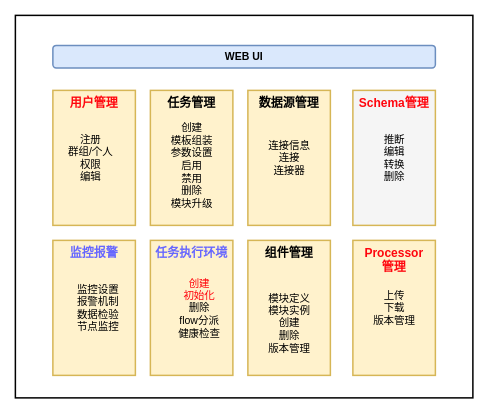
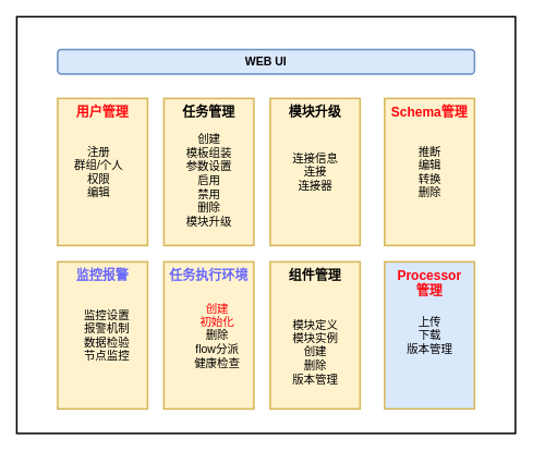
  <mxCell id="0" />
  <mxCell id="1" parent="0" />
  <mxCell id="2" value="" style="rounded=0;whiteSpace=wrap;html=1;strokeWidth=2;" parent="1" vertex="1"><mxGeometry x="20" y="20" width="610" height="510" as="geometry" /></mxCell>
  <mxCell id="3" value="&lt;b&gt;&lt;font style=&quot;font-size: 14px&quot;&gt;WEB UI&lt;/font&gt;&lt;/b&gt;" style="whiteSpace=wrap;html=1;strokeWidth=2;fillColor=#dae8fc;strokeColor=#6c8ebf;rounded=1;" parent="1" vertex="1"><mxGeometry x="70" y="60" width="510" height="30" as="geometry" /></mxCell>
  <mxCell id="4" value="&lt;b&gt;&lt;font style=&quot;font-size: 16px&quot; color=&quot;#ff050d&quot;&gt;用户管理&lt;/font&gt;&lt;/b&gt;" style="rounded=0;whiteSpace=wrap;html=1;strokeWidth=2;fillColor=#fff2cc;strokeColor=#d6b656;verticalAlign=top;fontSize=14;" parent="1" vertex="1"><mxGeometry x="70" y="120" width="110" height="180" as="geometry" /></mxCell>
  <mxCell id="5" value="注册&lt;br&gt;群组/个人&lt;br&gt;权限&lt;br&gt;编辑" style="text;html=1;align=center;verticalAlign=middle;resizable=0;points=[];autosize=1;fontSize=14;" parent="1" vertex="1"><mxGeometry x="80" y="175" width="80" height="70" as="geometry" /></mxCell>
- <mxCell id="6" value="&lt;span style=&quot;font-size: 16px&quot;&gt;&lt;b&gt;数据源管理&lt;/b&gt;&lt;/span&gt;" style="rounded=0;whiteSpace=wrap;html=1;strokeWidth=2;fillColor=#fff2cc;strokeColor=#d6b656;verticalAlign=top;fontSize=14;" parent="1" vertex="1"><mxGeometry x="330" y="120" width="110" height="180" as="geometry" /></mxCell>
+ <mxCell id="6" value="&lt;span style=&quot;font-size: 16px&quot;&gt;&lt;b&gt;模块升级&lt;/b&gt;&lt;/span&gt;" style="rounded=0;whiteSpace=wrap;html=1;strokeWidth=2;fillColor=#fff2cc;strokeColor=#d6b656;verticalAlign=top;fontSize=14;" parent="1" vertex="1"><mxGeometry x="330" y="120" width="110" height="180" as="geometry" /></mxCell>
  <mxCell id="7" value="&lt;span style=&quot;font-size: 16px&quot;&gt;&lt;b&gt;任务管理&lt;/b&gt;&lt;/span&gt;" style="rounded=0;whiteSpace=wrap;html=1;strokeWidth=2;fillColor=#fff2cc;strokeColor=#d6b656;verticalAlign=top;fontSize=14;" parent="1" vertex="1"><mxGeometry x="200" y="120" width="110" height="180" as="geometry" /></mxCell>
  <mxCell id="8" value="创建&lt;br&gt;模板组装&lt;br&gt;参数设置&lt;br&gt;启用&lt;br&gt;禁用&lt;br&gt;删除&lt;br&gt;模块升级" style="text;html=1;align=center;verticalAlign=middle;resizable=0;points=[];autosize=1;fontSize=14;" parent="1" vertex="1"><mxGeometry x="220" y="160" width="70" height="120" as="geometry" /></mxCell>
- <mxCell id="9" value="&lt;span style=&quot;font-size: 16px&quot;&gt;&lt;b&gt;&lt;font color=&quot;#ff050d&quot;&gt;Schema管理&lt;/font&gt;&lt;/b&gt;&lt;/span&gt;" style="rounded=0;whiteSpace=wrap;html=1;strokeWidth=2;fillColor=#f5f5f5;strokeColor=#d6b656;verticalAlign=top;fontSize=14;" parent="1" vertex="1"><mxGeometry x="470" y="120" width="110" height="180" as="geometry" /></mxCell>
+ <mxCell id="9" value="&lt;span style=&quot;font-size: 16px&quot;&gt;&lt;b&gt;&lt;font color=&quot;#ff050d&quot;&gt;Schema管理&lt;/font&gt;&lt;/b&gt;&lt;/span&gt;" style="rounded=0;whiteSpace=wrap;html=1;strokeWidth=2;fillColor=#fff2cc;strokeColor=#d6b656;verticalAlign=top;fontSize=14;" parent="1" vertex="1"><mxGeometry x="470" y="120" width="110" height="180" as="geometry" /></mxCell>
  <mxCell id="10" value="&lt;span style=&quot;font-size: 16px&quot;&gt;&lt;b&gt;&lt;font color=&quot;#6666ff&quot;&gt;监控报警&lt;/font&gt;&lt;/b&gt;&lt;/span&gt;" style="rounded=0;whiteSpace=wrap;html=1;strokeWidth=2;fillColor=#fff2cc;strokeColor=#d6b656;verticalAlign=top;fontSize=14;" parent="1" vertex="1"><mxGeometry x="70" y="320" width="110" height="180" as="geometry" /></mxCell>
  <mxCell id="11" value="监控设置&lt;br&gt;报警机制&lt;br&gt;数据检验&lt;br&gt;节点监控&lt;br&gt;" style="text;html=1;align=center;verticalAlign=middle;resizable=0;points=[];autosize=1;fontSize=14;" parent="1" vertex="1"><mxGeometry x="95" y="375" width="70" height="70" as="geometry" /></mxCell>
  <mxCell id="12" value="&lt;span style=&quot;font-size: 16px&quot;&gt;&lt;b&gt;组件管理&lt;/b&gt;&lt;/span&gt;" style="rounded=0;whiteSpace=wrap;html=1;strokeWidth=2;fillColor=#fff2cc;strokeColor=#d6b656;verticalAlign=top;fontSize=14;" parent="1" vertex="1"><mxGeometry x="330" y="320" width="110" height="180" as="geometry" /></mxCell>
  <mxCell id="13" value="&lt;span style=&quot;font-size: 16px&quot;&gt;&lt;b&gt;&lt;font color=&quot;#6666ff&quot;&gt;任务执行环境&lt;/font&gt;&lt;/b&gt;&lt;/span&gt;" style="rounded=0;whiteSpace=wrap;html=1;strokeWidth=2;fillColor=#fff2cc;strokeColor=#d6b656;verticalAlign=top;fontSize=14;" parent="1" vertex="1"><mxGeometry x="200" y="320" width="110" height="180" as="geometry" /></mxCell>
  <mxCell id="14" value="&lt;font color=&quot;#ff050d&quot;&gt;创建&lt;br&gt;初始化&lt;/font&gt;&lt;br&gt;删除&lt;br&gt;flow分派&lt;br&gt;健康检查" style="text;html=1;align=center;verticalAlign=middle;resizable=0;points=[];autosize=1;fontSize=14;" parent="1" vertex="1"><mxGeometry x="230" y="365" width="70" height="90" as="geometry" /></mxCell>
- <mxCell id="15" value="&lt;span style=&quot;font-size: 16px&quot;&gt;&lt;b&gt;&lt;font color=&quot;#ff050d&quot;&gt;Processor&lt;br&gt;管理&lt;/font&gt;&lt;br&gt;&lt;/b&gt;&lt;/span&gt;" style="rounded=0;whiteSpace=wrap;html=1;strokeWidth=2;fillColor=#fff2cc;strokeColor=#d6b656;verticalAlign=top;fontSize=14;" parent="1" vertex="1"><mxGeometry x="470" y="320" width="110" height="180" as="geometry" /></mxCell>
+ <mxCell id="15" value="&lt;span style=&quot;font-size: 16px&quot;&gt;&lt;b&gt;&lt;font color=&quot;#ff050d&quot;&gt;Processor&lt;br&gt;管理&lt;/font&gt;&lt;br&gt;&lt;/b&gt;&lt;/span&gt;" style="rounded=0;whiteSpace=wrap;html=1;strokeWidth=2;fillColor=#dae8fc;strokeColor=#d6b656;verticalAlign=top;fontSize=14;" parent="1" vertex="1"><mxGeometry x="470" y="320" width="110" height="180" as="geometry" /></mxCell>
  <mxCell id="16" value="连接信息&lt;br&gt;连接&lt;br&gt;连接器" style="text;html=1;align=center;verticalAlign=middle;resizable=0;points=[];autosize=1;fontSize=14;" parent="1" vertex="1"><mxGeometry x="350" y="180" width="70" height="60" as="geometry" /></mxCell>
  <mxCell id="17" value="推断&lt;br&gt;编辑&lt;br&gt;转换&lt;br&gt;删除" style="text;html=1;align=center;verticalAlign=middle;resizable=0;points=[];autosize=1;fontSize=14;" parent="1" vertex="1"><mxGeometry x="505" y="175" width="40" height="70" as="geometry" /></mxCell>
  <mxCell id="18" value="模块定义&lt;br&gt;模块实例&lt;br&gt;创建&lt;br&gt;删除&lt;br&gt;版本管理" style="text;html=1;align=center;verticalAlign=middle;resizable=0;points=[];autosize=1;fontSize=14;" parent="1" vertex="1"><mxGeometry x="350" y="385" width="70" height="90" as="geometry" /></mxCell>
  <mxCell id="19" value="上传&lt;br&gt;下载&lt;br&gt;版本管理" style="text;html=1;align=center;verticalAlign=middle;resizable=0;points=[];autosize=1;fontSize=14;" parent="1" vertex="1"><mxGeometry x="490" y="380" width="70" height="60" as="geometry" /></mxCell>
